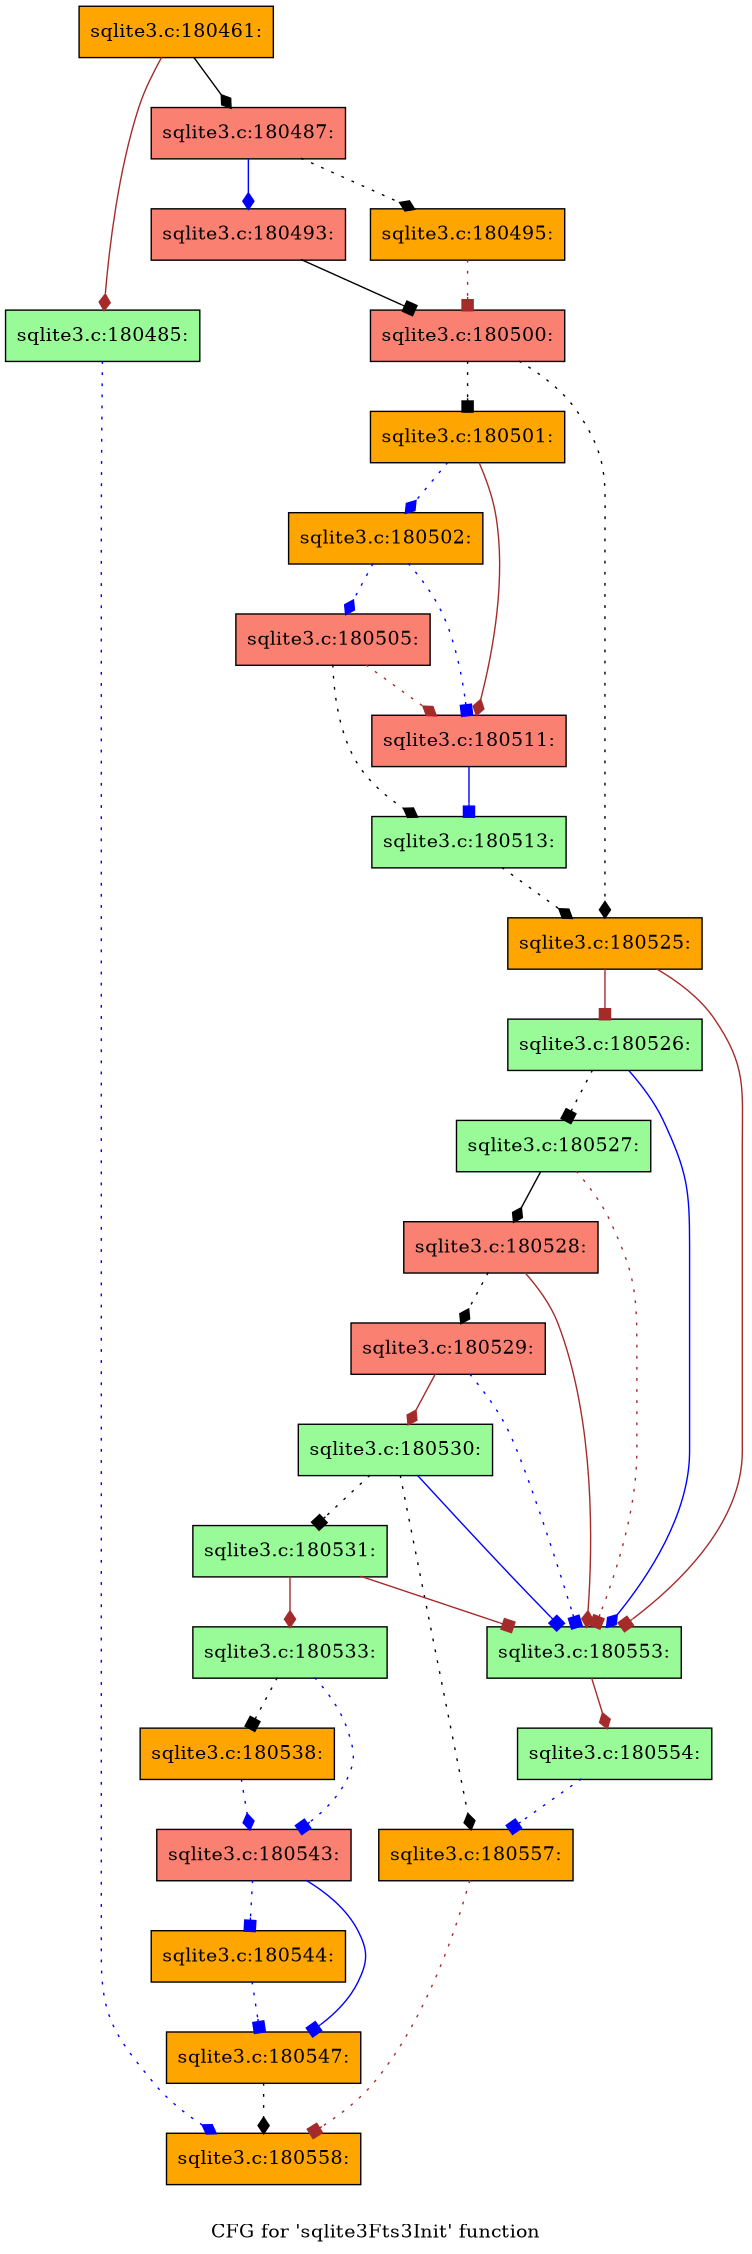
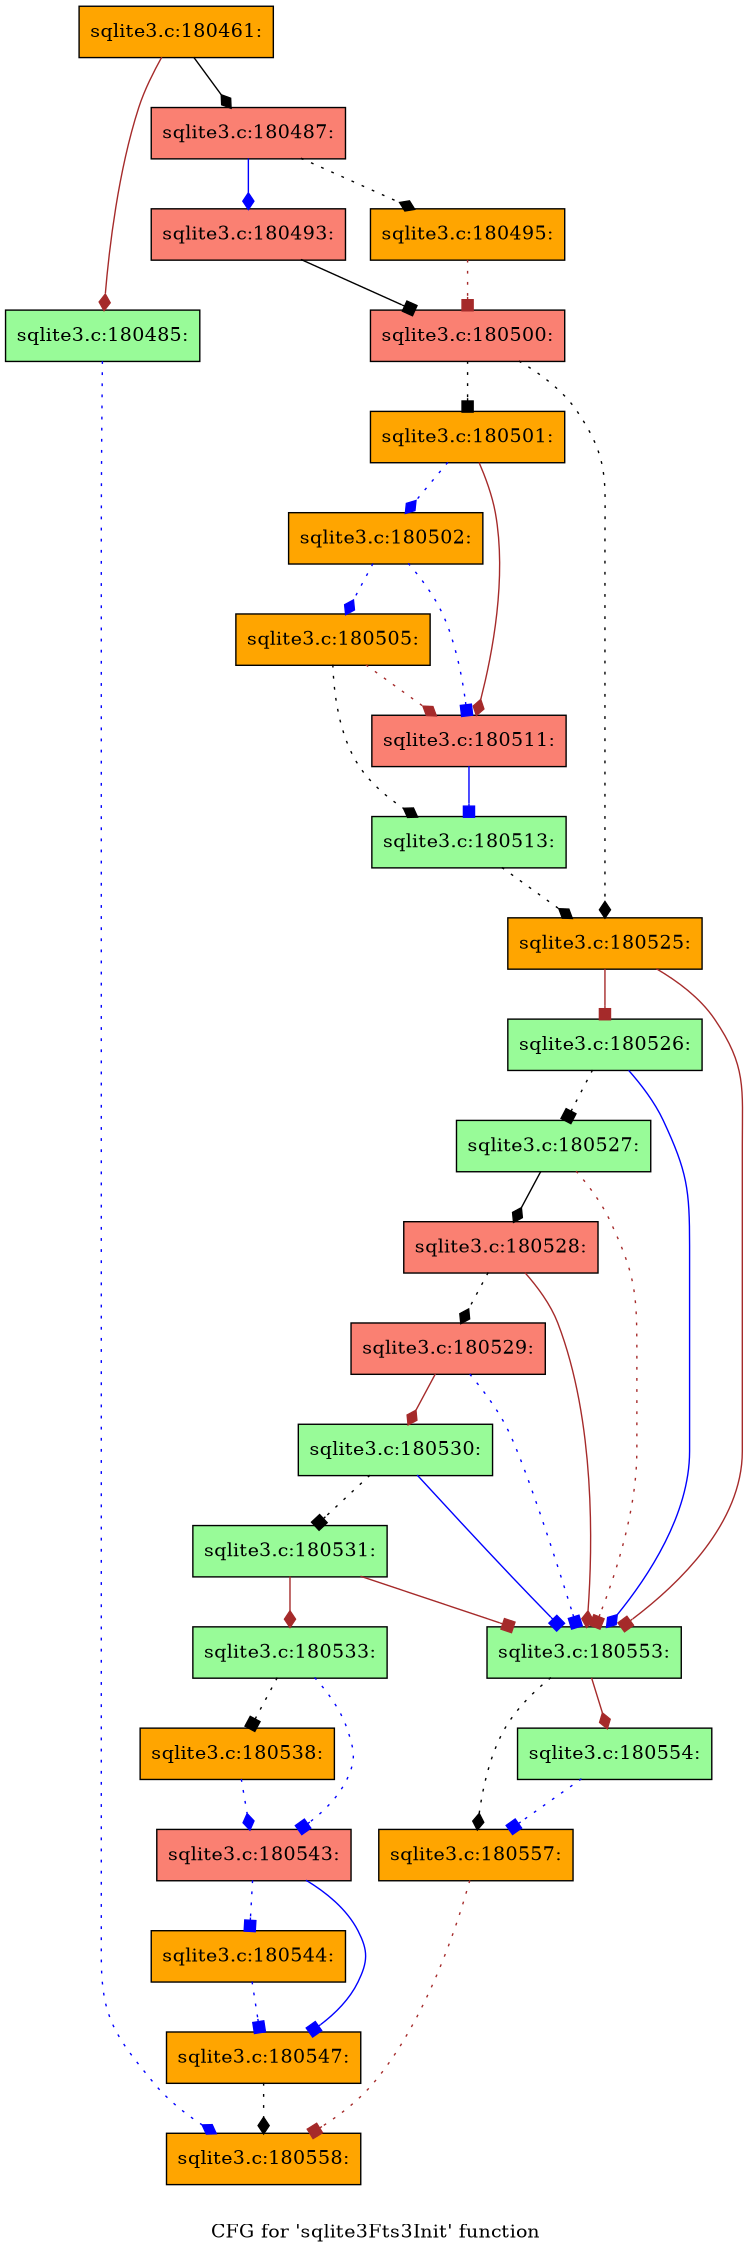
  digraph {
    label="CFG for 'sqlite3Fts3Init' function"
    node [fillcolor=orange shape=record style=filled]
    edge [arrowhead=diamond color=blue style=dotted]
    n1 [label="{sqlite3.c:180461:}"]
    n2 [fillcolor=palegreen label="{sqlite3.c:180485:}"]
    n3 [fillcolor=salmon label="{sqlite3.c:180487:}"]
    n4 [label="{sqlite3.c:180558:}"]
    n5 [label="{sqlite3.c:180495:}"]
    n6 [fillcolor=salmon label="{sqlite3.c:180493:}"]
    n7 [fillcolor=salmon label="{sqlite3.c:180500:}"]
    n8 [label="{sqlite3.c:180501:}"]
    n9 [label="{sqlite3.c:180525:}"]
    n10 [fillcolor=salmon label="{sqlite3.c:180511:}"]
    n11 [label="{sqlite3.c:180502:}"]
    n12 [fillcolor=palegreen label="{sqlite3.c:180526:}"]
    n13 [fillcolor=palegreen label="{sqlite3.c:180553:}"]
    n14 [fillcolor=palegreen label="{sqlite3.c:180513:}"]
-   n15 [fillcolor=salmon label="{sqlite3.c:180505:}"]
+   n15 [label="{sqlite3.c:180505:}"]
    n16 [fillcolor=palegreen label="{sqlite3.c:180527:}"]
    n17 [fillcolor=palegreen label="{sqlite3.c:180554:}"]
    n18 [label="{sqlite3.c:180557:}"]
    n19 [fillcolor=salmon label="{sqlite3.c:180528:}"]
    n20 [fillcolor=salmon label="{sqlite3.c:180529:}"]
    n21 [fillcolor=palegreen label="{sqlite3.c:180530:}"]
    n22 [fillcolor=palegreen label="{sqlite3.c:180531:}"]
    n23 [fillcolor=palegreen label="{sqlite3.c:180533:}"]
    n24 [label="{sqlite3.c:180538:}"]
    n25 [fillcolor=salmon label="{sqlite3.c:180543:}"]
    n26 [label="{sqlite3.c:180544:}"]
    n27 [label="{sqlite3.c:180547:}"]
    n1 -> n2 [color=brown style=solid]
    n1 -> n3 [color=black style=solid]
    n2 -> n4
    n3 -> n5 [color=black]
    n3 -> n6 [style=solid]
    n5 -> n7 [arrowhead=box color=brown]
    n6 -> n7 [arrowhead=box color=black style=solid]
    n7 -> n8 [arrowhead=box color=black]
    n7 -> n9 [color=black]
    n8 -> n10 [color=brown style=solid]
    n8 -> n11
    n9 -> n12 [arrowhead=box color=brown style=solid]
    n9 -> n13 [arrowhead=box color=brown style=solid]
    n10 -> n14 [arrowhead=box style=solid]
    n11 -> n10 [arrowhead=box]
    n11 -> n15
    n12 -> n13 [style=solid]
    n12 -> n16 [arrowhead=box color=black]
    n13 -> n17 [color=brown style=solid]
-   n21 -> n18 [color=black]
+   n13 -> n18 [color=black]
    n14 -> n9 [color=black]
    n15 -> n10 [color=brown]
    n15 -> n14 [color=black]
    n16 -> n13 [arrowhead=box color=brown]
    n16 -> n19 [color=black style=solid]
    n17 -> n18 [arrowhead=box]
    n18 -> n4 [arrowhead=box color=brown]
    n19 -> n13 [color=brown style=solid]
    n19 -> n20 [color=black]
    n20 -> n13 [arrowhead=box]
    n20 -> n21 [color=brown style=solid]
    n21 -> n13 [arrowhead=box style=solid]
    n21 -> n22 [arrowhead=box color=black]
    n22 -> n13 [arrowhead=box color=brown style=solid]
    n22 -> n23 [color=brown style=solid]
    n23 -> n24 [arrowhead=box color=black]
    n23 -> n25 [arrowhead=box]
    n24 -> n25
    n25 -> n26 [arrowhead=box]
    n25 -> n27 [arrowhead=box style=solid]
    n26 -> n27 [arrowhead=box]
    n27 -> n4 [color=black]
  }
